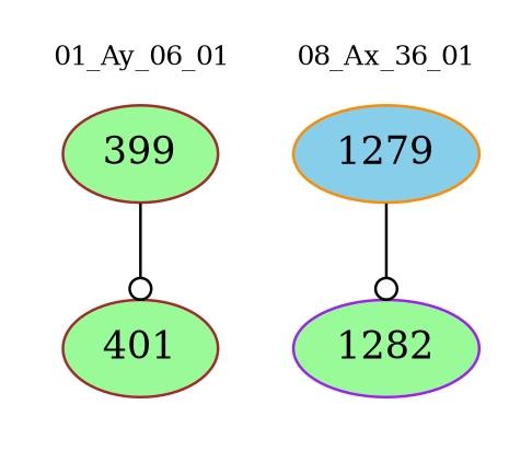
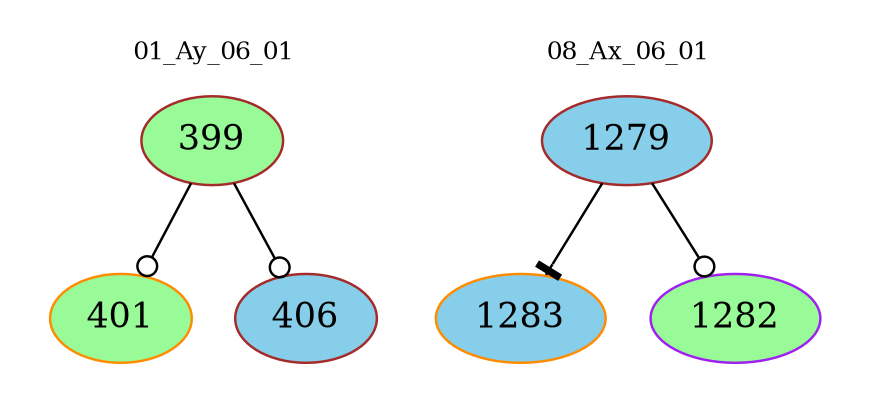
  digraph {
    node [color=brown fillcolor=palegreen style=filled]
    edge [arrowhead=odot color=black]
    n1 [label=399]
-   n2 [label=401]
-   n4 [color=darkorange fillcolor=skyblue label=1279]
+   n2 [color=darkorange label=401]
+   n3 [fillcolor=skyblue label=406]
+   n4 [fillcolor=skyblue label=1279]
+   n5 [color=darkorange fillcolor=skyblue label=1283]
    n6 [color=purple label=1282]
    subgraph cluster_1 {
      color=white
      fontsize=10
      label="01_Ay_06_01"
      n1
      n2
+     n3
    }
    subgraph cluster_2 {
      color=white
      fontsize=10
-     label="08_Ax_36_01"
+     label="08_Ax_06_01"
      n4
+     n5
      n6
    }
    n1 -> n2
+   n1 -> n3
+   n4 -> n5 [arrowhead=tee]
    n4 -> n6
  }
